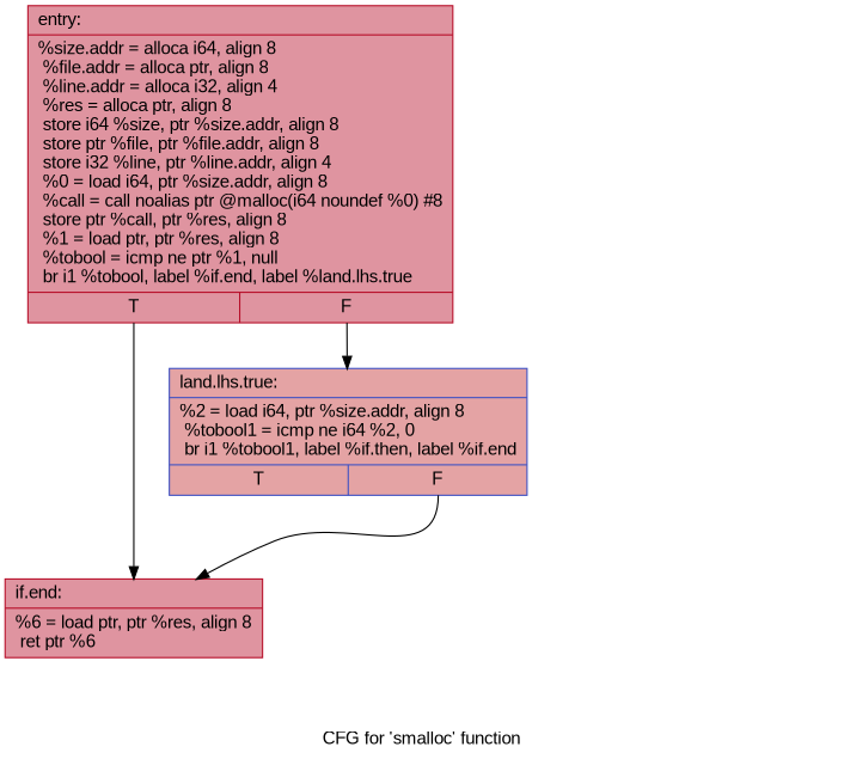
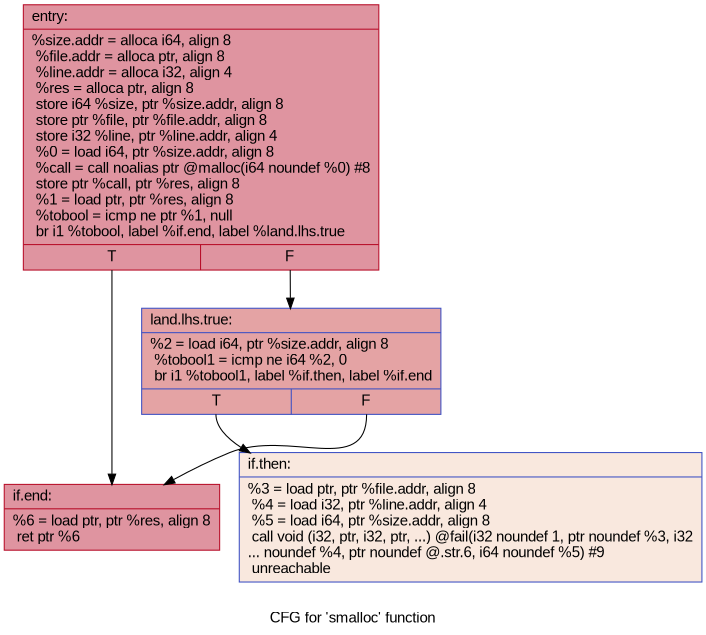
  digraph {
    label="CFG for 'smalloc' function"
    fontname="Liberation Sans"
    node [color="#b70d28ff" fillcolor="#b70d2870" fontname="Liberation Sans" shape=record style=filled]
    edge [tailport=s0 fontname="Liberation Sans"]
    n1 [label="{entry:\l|  %size.addr = alloca i64, align 8\l  %file.addr = alloca ptr, align 8\l  %line.addr = alloca i32, align 4\l  %res = alloca ptr, align 8\l  store i64 %size, ptr %size.addr, align 8\l  store ptr %file, ptr %file.addr, align 8\l  store i32 %line, ptr %line.addr, align 4\l  %0 = load i64, ptr %size.addr, align 8\l  %call = call noalias ptr @malloc(i64 noundef %0) #8\l  store ptr %call, ptr %res, align 8\l  %1 = load ptr, ptr %res, align 8\l  %tobool = icmp ne ptr %1, null\l  br i1 %tobool, label %if.end, label %land.lhs.true\l|{<s0>T|<s1>F}}"]
    n2 [label="{if.end:\l|  %6 = load ptr, ptr %res, align 8\l  ret ptr %6\l}"]
    n3 [color="#3d50c3ff" fillcolor="#c32e3170" label="{land.lhs.true:\l|  %2 = load i64, ptr %size.addr, align 8\l  %tobool1 = icmp ne i64 %2, 0\l  br i1 %tobool1, label %if.then, label %if.end\l|{<s0>T|<s1>F}}"]
+   n4 [color="#3d50c3ff" fillcolor="#f2cab570" label="{if.then:\l|  %3 = load ptr, ptr %file.addr, align 8\l  %4 = load i32, ptr %line.addr, align 4\l  %5 = load i64, ptr %size.addr, align 8\l  call void (i32, ptr, i32, ptr, ...) @fail(i32 noundef 1, ptr noundef %3, i32\l... noundef %4, ptr noundef @.str.6, i64 noundef %5) #9\l  unreachable\l}"]
    n1 -> n2
    n1 -> n3 [tailport=s1]
    n3 -> n2 [tailport=s1]
+   n3 -> n4
  }
